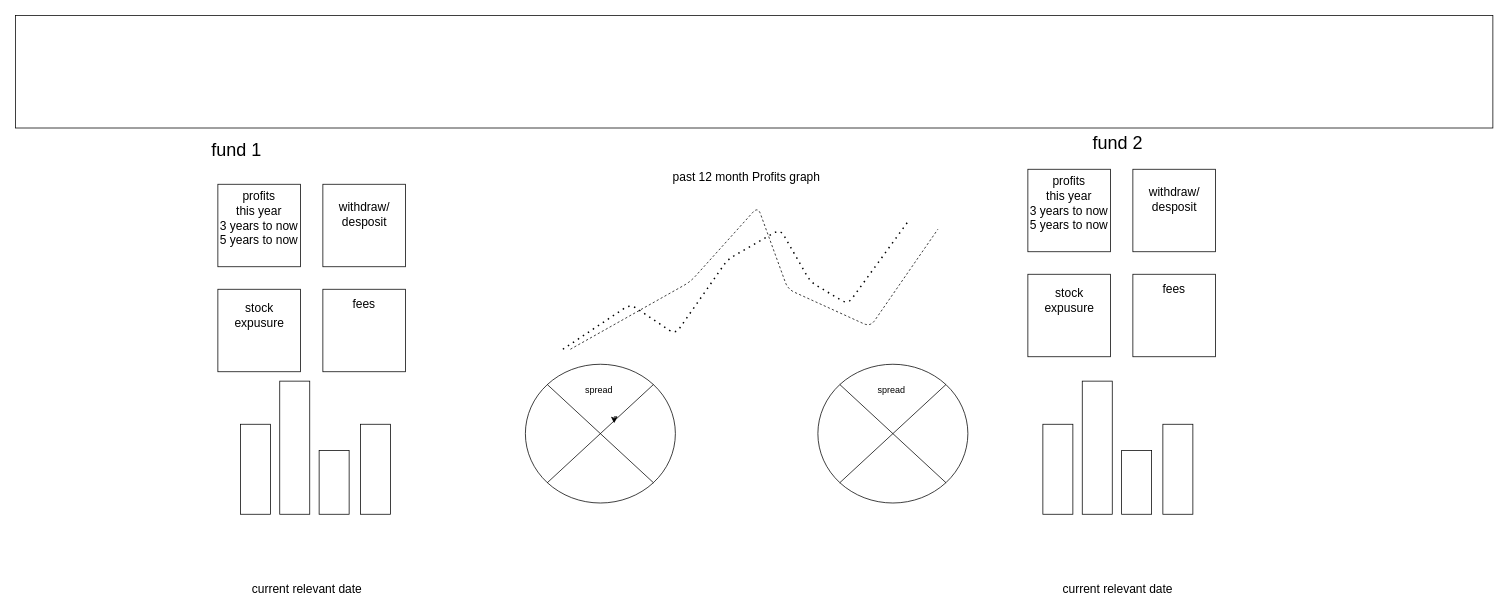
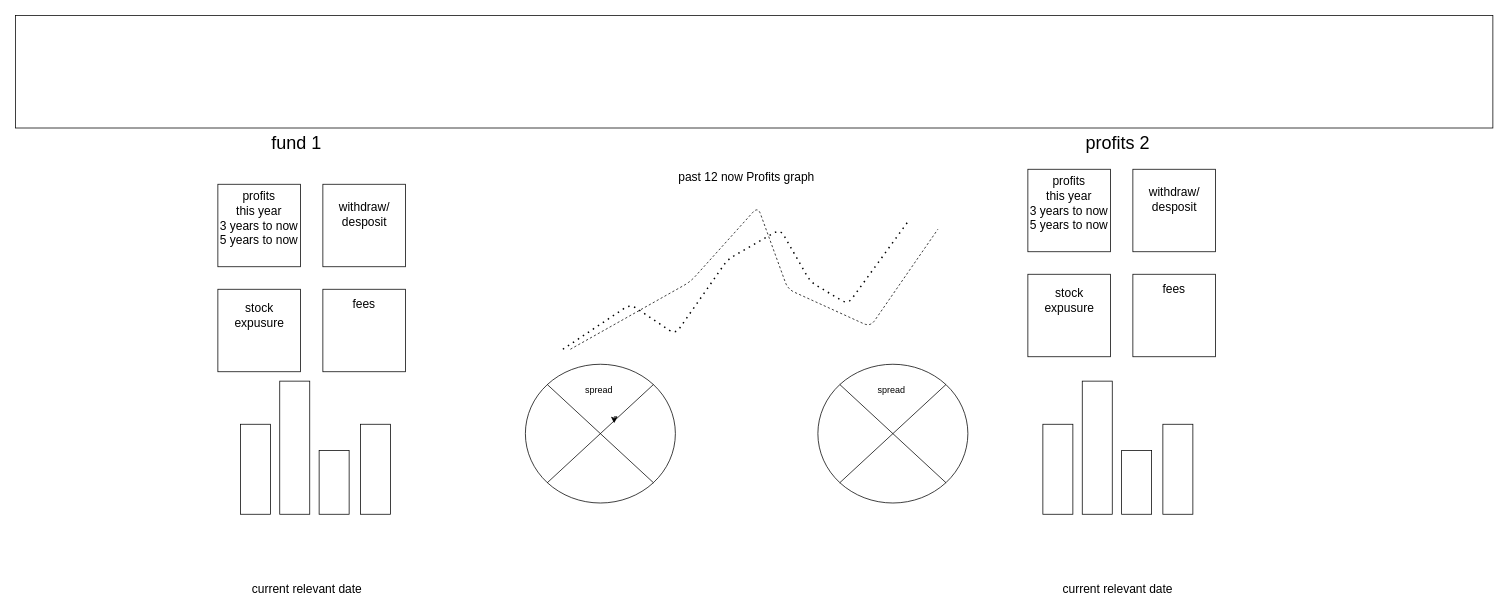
  <mxCell id="0" />
  <mxCell id="1" parent="0" />
- <mxCell id="2" value="&lt;font style=&quot;font-size: 24px&quot;&gt;fund 1&lt;/font&gt;" style="text;html=1;strokeColor=none;fillColor=none;align=center;verticalAlign=middle;whiteSpace=wrap;rounded=0;" parent="1" vertex="1"><mxGeometry x="270" y="180" width="90" height="40" as="geometry" /></mxCell>
- <mxCell id="3" value="&lt;font style=&quot;font-size: 24px&quot;&gt;fund 2&lt;/font&gt;" style="text;html=1;strokeColor=none;fillColor=none;align=center;verticalAlign=middle;whiteSpace=wrap;rounded=0;" parent="1" vertex="1"><mxGeometry x="1400" y="185" width="180" height="10" as="geometry" /></mxCell>
+ <mxCell id="2" value="&lt;font style=&quot;font-size: 24px&quot;&gt;fund 1&lt;/font&gt;" style="text;html=1;strokeColor=none;fillColor=none;align=center;verticalAlign=middle;whiteSpace=wrap;rounded=0;" parent="1" vertex="1"><mxGeometry x="350" y="170" width="90" height="40" as="geometry" /></mxCell>
+ <mxCell id="3" value="&lt;font style=&quot;font-size: 24px&quot;&gt;profits 2&lt;/font&gt;" style="text;html=1;strokeColor=none;fillColor=none;align=center;verticalAlign=middle;whiteSpace=wrap;rounded=0;" parent="1" vertex="1"><mxGeometry x="1400" y="185" width="180" height="10" as="geometry" /></mxCell>
  <mxCell id="4" value="" style="whiteSpace=wrap;html=1;aspect=fixed;" parent="1" vertex="1"><mxGeometry x="290" y="245" width="110" height="110" as="geometry" /></mxCell>
  <mxCell id="5" value="" style="whiteSpace=wrap;html=1;aspect=fixed;" parent="1" vertex="1"><mxGeometry x="290" y="385" width="110" height="110" as="geometry" /></mxCell>
  <mxCell id="6" value="" style="whiteSpace=wrap;html=1;aspect=fixed;" parent="1" vertex="1"><mxGeometry x="430" y="385" width="110" height="110" as="geometry" /></mxCell>
  <mxCell id="7" value="" style="whiteSpace=wrap;html=1;aspect=fixed;" parent="1" vertex="1"><mxGeometry x="430" y="245" width="110" height="110" as="geometry" /></mxCell>
  <mxCell id="8" value="&lt;h1&gt;&lt;br&gt;&lt;/h1&gt;" style="text;html=1;strokeColor=none;fillColor=none;spacing=5;spacingTop=-20;whiteSpace=wrap;overflow=hidden;rounded=0;" parent="1" vertex="1"><mxGeometry x="427.5" y="245" width="115" height="100" as="geometry" /></mxCell>
  <mxCell id="9" value="&lt;font size=&quot;3&quot;&gt;stock expusure&lt;/font&gt;" style="text;html=1;strokeColor=none;fillColor=none;align=center;verticalAlign=middle;whiteSpace=wrap;rounded=0;" parent="1" vertex="1"><mxGeometry x="317.5" y="385" width="55" height="70" as="geometry" /></mxCell>
  <mxCell id="10" value="&lt;font size=&quot;3&quot;&gt;fees&lt;/font&gt;" style="text;html=1;strokeColor=none;fillColor=none;align=center;verticalAlign=middle;whiteSpace=wrap;rounded=0;" parent="1" vertex="1"><mxGeometry x="465" y="395" width="40" height="20" as="geometry" /></mxCell>
  <mxCell id="11" value="&lt;font size=&quot;3&quot;&gt;profits&lt;br&gt;this year&lt;br&gt;3 years to now&lt;br&gt;5 years to now&lt;br&gt;&lt;/font&gt;" style="text;html=1;strokeColor=none;fillColor=none;align=center;verticalAlign=middle;whiteSpace=wrap;rounded=0;" parent="1" vertex="1"><mxGeometry x="290" y="245" width="110" height="90" as="geometry" /></mxCell>
  <mxCell id="12" value="&lt;font size=&quot;3&quot;&gt;withdraw/&lt;br&gt;desposit&lt;br&gt;&lt;/font&gt;" style="text;html=1;strokeColor=none;fillColor=none;align=center;verticalAlign=middle;whiteSpace=wrap;rounded=0;" parent="1" vertex="1"><mxGeometry x="452.5" y="255" width="65" height="60" as="geometry" /></mxCell>
  <mxCell id="13" value="" style="whiteSpace=wrap;html=1;aspect=fixed;" parent="1" vertex="1"><mxGeometry x="1370" y="225" width="110" height="110" as="geometry" /></mxCell>
  <mxCell id="14" value="" style="whiteSpace=wrap;html=1;aspect=fixed;" parent="1" vertex="1"><mxGeometry x="1370" y="365" width="110" height="110" as="geometry" /></mxCell>
  <mxCell id="15" value="" style="whiteSpace=wrap;html=1;aspect=fixed;" parent="1" vertex="1"><mxGeometry x="1510" y="365" width="110" height="110" as="geometry" /></mxCell>
  <mxCell id="16" value="" style="whiteSpace=wrap;html=1;aspect=fixed;" parent="1" vertex="1"><mxGeometry x="1510" y="225" width="110" height="110" as="geometry" /></mxCell>
  <mxCell id="17" value="&lt;h1&gt;&lt;br&gt;&lt;/h1&gt;" style="text;html=1;strokeColor=none;fillColor=none;spacing=5;spacingTop=-20;whiteSpace=wrap;overflow=hidden;rounded=0;" parent="1" vertex="1"><mxGeometry x="1507.5" y="225" width="115" height="100" as="geometry" /></mxCell>
  <mxCell id="18" value="&lt;font size=&quot;3&quot;&gt;stock expusure&lt;/font&gt;" style="text;html=1;strokeColor=none;fillColor=none;align=center;verticalAlign=middle;whiteSpace=wrap;rounded=0;" parent="1" vertex="1"><mxGeometry x="1397.5" y="365" width="55" height="70" as="geometry" /></mxCell>
  <mxCell id="19" value="&lt;font size=&quot;3&quot;&gt;fees&lt;/font&gt;" style="text;html=1;strokeColor=none;fillColor=none;align=center;verticalAlign=middle;whiteSpace=wrap;rounded=0;" parent="1" vertex="1"><mxGeometry x="1545" y="375" width="40" height="20" as="geometry" /></mxCell>
  <mxCell id="20" value="&lt;font size=&quot;3&quot;&gt;profits&lt;br&gt;this year&lt;br&gt;3 years to now&lt;br&gt;5 years to now&lt;br&gt;&lt;/font&gt;" style="text;html=1;strokeColor=none;fillColor=none;align=center;verticalAlign=middle;whiteSpace=wrap;rounded=0;" parent="1" vertex="1"><mxGeometry x="1370" y="225" width="110" height="90" as="geometry" /></mxCell>
  <mxCell id="21" value="&lt;font size=&quot;3&quot;&gt;withdraw/&lt;br&gt;desposit&lt;br&gt;&lt;/font&gt;" style="text;html=1;strokeColor=none;fillColor=none;align=center;verticalAlign=middle;whiteSpace=wrap;rounded=0;" parent="1" vertex="1"><mxGeometry x="1532.5" y="235" width="65" height="60" as="geometry" /></mxCell>
  <mxCell id="22" value="" style="endArrow=none;dashed=1;html=1;dashPattern=1 3;strokeWidth=2;" parent="1" edge="1"><mxGeometry width="50" height="50" relative="1" as="geometry"><mxPoint x="750" y="465" as="sourcePoint" /><mxPoint x="1210" y="295" as="targetPoint" /><Array as="points"><mxPoint x="840" y="405" /><mxPoint x="900" y="445" /><mxPoint x="970" y="345" /><mxPoint x="1040" y="305" /><mxPoint x="1080" y="375" /><mxPoint x="1130" y="405" /></Array></mxGeometry></mxCell>
  <mxCell id="23" value="" style="endArrow=none;dashed=1;html=1;" parent="1" edge="1"><mxGeometry width="50" height="50" relative="1" as="geometry"><mxPoint x="760" y="465" as="sourcePoint" /><mxPoint x="1250" y="305" as="targetPoint" /><Array as="points"><mxPoint x="920" y="375" /><mxPoint x="1010" y="275" /><mxPoint x="1050" y="385" /><mxPoint x="1160" y="435" /></Array></mxGeometry></mxCell>
- <mxCell id="24" value="&lt;font size=&quot;3&quot;&gt;past 12 month Profits graph&lt;/font&gt;" style="text;html=1;strokeColor=none;fillColor=none;align=center;verticalAlign=middle;whiteSpace=wrap;rounded=0;" parent="1" vertex="1"><mxGeometry x="880" y="215" width="230" height="40" as="geometry" /></mxCell>
+ <mxCell id="24" value="&lt;font size=&quot;3&quot;&gt;past 12 now Profits graph&lt;/font&gt;" style="text;html=1;strokeColor=none;fillColor=none;align=center;verticalAlign=middle;whiteSpace=wrap;rounded=0;" parent="1" vertex="1"><mxGeometry x="880" y="215" width="230" height="40" as="geometry" /></mxCell>
  <mxCell id="25" value="&lt;font size=&quot;3&quot;&gt;current relevant date&lt;/font&gt;" style="text;html=1;strokeColor=none;fillColor=none;align=center;verticalAlign=middle;whiteSpace=wrap;rounded=0;" parent="1" vertex="1"><mxGeometry x="270" y="775" width="277.5" height="20" as="geometry" /></mxCell>
  <mxCell id="26" value="&lt;font size=&quot;3&quot;&gt;current relevant date&lt;/font&gt;" style="text;html=1;strokeColor=none;fillColor=none;align=center;verticalAlign=middle;whiteSpace=wrap;rounded=0;" parent="1" vertex="1"><mxGeometry x="1351.25" y="775" width="277.5" height="20" as="geometry" /></mxCell>
  <mxCell id="27" value="" style="rounded=0;whiteSpace=wrap;html=1;rotation=-90;" parent="1" vertex="1"><mxGeometry x="280" y="605" width="120" height="40" as="geometry" /></mxCell>
  <mxCell id="28" value="" style="rounded=0;whiteSpace=wrap;html=1;rotation=-90;" parent="1" vertex="1"><mxGeometry x="303.75" y="576.25" width="177.5" height="40" as="geometry" /></mxCell>
  <mxCell id="29" value="" style="rounded=0;whiteSpace=wrap;html=1;rotation=-90;" parent="1" vertex="1"><mxGeometry x="402.5" y="622.5" width="85" height="40" as="geometry" /></mxCell>
  <mxCell id="30" value="" style="rounded=0;whiteSpace=wrap;html=1;rotation=-90;" parent="1" vertex="1"><mxGeometry x="440" y="605" width="120" height="40" as="geometry" /></mxCell>
  <mxCell id="31" value="" style="rounded=0;whiteSpace=wrap;html=1;rotation=-90;" parent="1" vertex="1"><mxGeometry x="1350" y="605" width="120" height="40" as="geometry" /></mxCell>
  <mxCell id="32" value="" style="rounded=0;whiteSpace=wrap;html=1;rotation=-90;" parent="1" vertex="1"><mxGeometry x="1373.75" y="576.25" width="177.5" height="40" as="geometry" /></mxCell>
  <mxCell id="33" value="" style="rounded=0;whiteSpace=wrap;html=1;rotation=-90;" parent="1" vertex="1"><mxGeometry x="1472.5" y="622.5" width="85" height="40" as="geometry" /></mxCell>
  <mxCell id="34" value="" style="rounded=0;whiteSpace=wrap;html=1;rotation=-90;" parent="1" vertex="1"><mxGeometry x="1510" y="605" width="120" height="40" as="geometry" /></mxCell>
  <mxCell id="35" value="" style="shape=sumEllipse;perimeter=ellipsePerimeter;whiteSpace=wrap;html=1;backgroundOutline=1;" parent="1" vertex="1"><mxGeometry x="700" y="485" width="200" height="185" as="geometry" /></mxCell>
  <mxCell id="36" value="" style="shape=sumEllipse;perimeter=ellipsePerimeter;whiteSpace=wrap;html=1;backgroundOutline=1;" parent="1" vertex="1"><mxGeometry x="1090" y="485" width="200" height="185" as="geometry" /></mxCell>
  <mxCell id="37" style="edgeStyle=orthogonalEdgeStyle;rounded=0;orthogonalLoop=1;jettySize=auto;html=1;exitX=0.75;exitY=1;exitDx=0;exitDy=0;entryX=0.592;entryY=0.425;entryDx=0;entryDy=0;entryPerimeter=0;" parent="1" source="38" target="35" edge="1"><mxGeometry relative="1" as="geometry" /></mxCell>
  <mxCell id="38" value="spread&amp;nbsp;" style="text;html=1;strokeColor=none;fillColor=none;align=center;verticalAlign=middle;whiteSpace=wrap;rounded=0;" parent="1" vertex="1"><mxGeometry x="755" y="485" width="90" height="70" as="geometry" /></mxCell>
  <mxCell id="39" value="spread&amp;nbsp;" style="text;html=1;strokeColor=none;fillColor=none;align=center;verticalAlign=middle;whiteSpace=wrap;rounded=0;" parent="1" vertex="1"><mxGeometry x="1145" y="485" width="90" height="70" as="geometry" /></mxCell>
  <mxCell id="40" value="" style="rounded=0;whiteSpace=wrap;html=1;" parent="1" vertex="1"><mxGeometry x="20" y="20" width="1970" height="150" as="geometry" /></mxCell>
